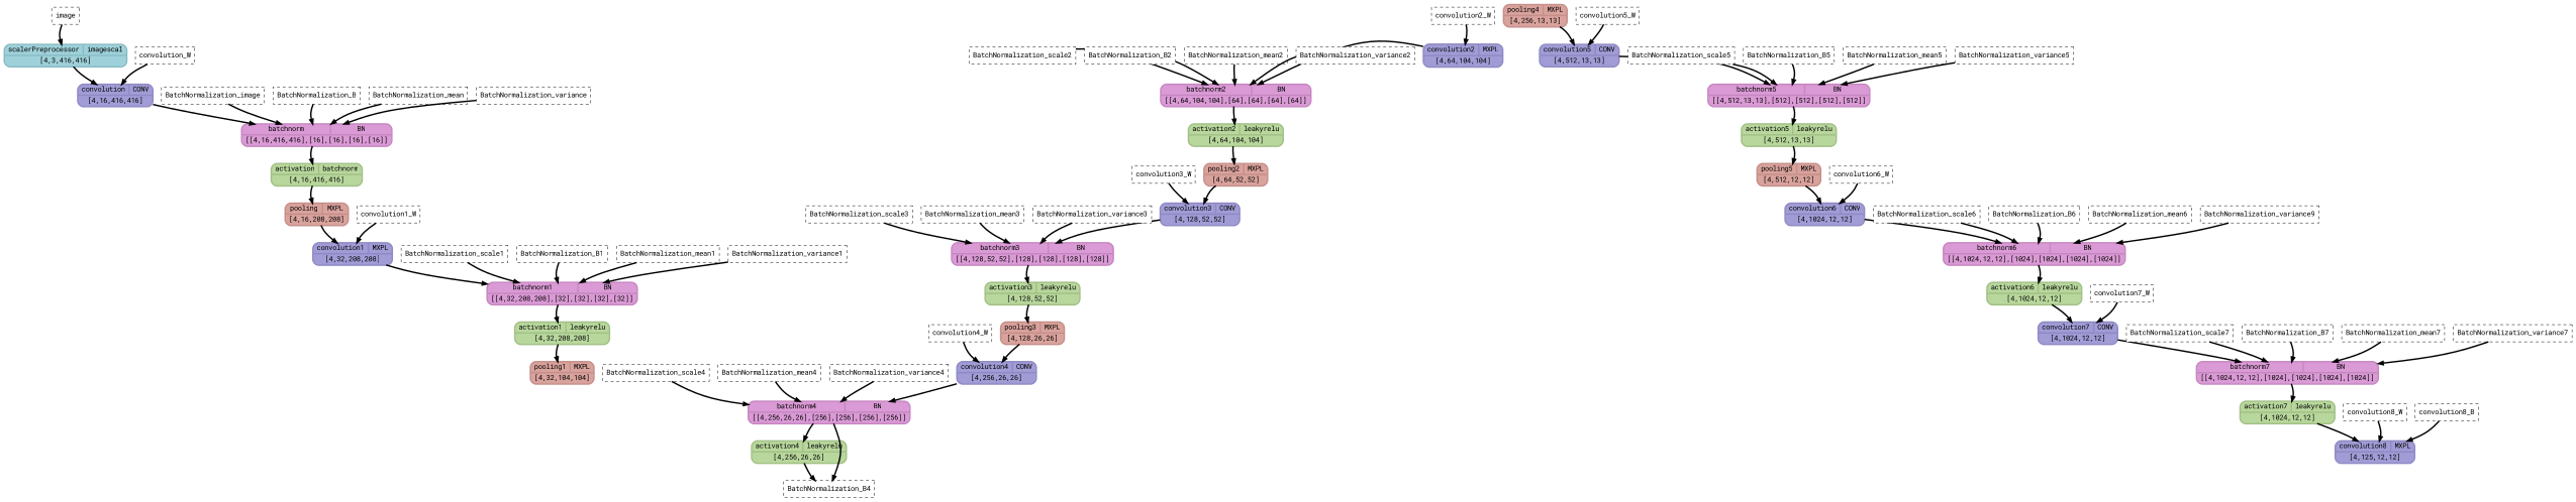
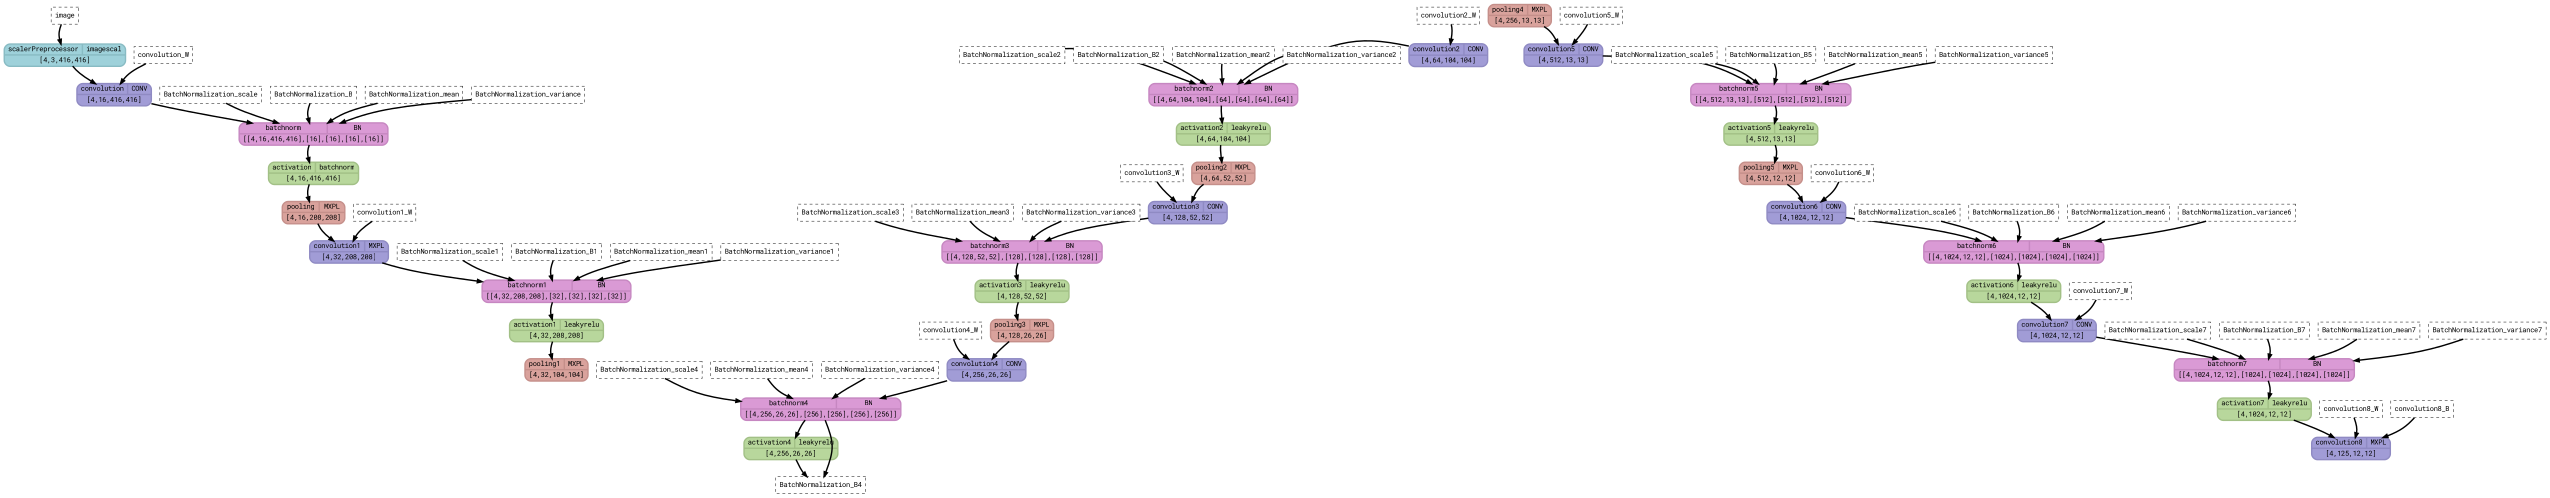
  strict digraph {
    fontname="Roboto Mono"
    overlap_shrink=true
    rankdir=TB
    splines=curved
    node [fillcolor=white fontname="Roboto Mono" shape=box style="filled,dashed" type=constant_input]
    edge [fontname="Roboto Mono" penwidth=3]
    n1 [label=image]
    n2 [color="#88bbc3" fillcolor="#9ed1da" fontcolor="#000000" inputs=image label="{ {scalerPreprocessor  | imagescal} | [4,3,416,416] }" outputs=image2 penwidth=3 shape=Mrecord style=filled type=ImageScaler]
    n3 [color="#8f8ac3" fillcolor="#a19cd6" fontcolor="#000000" inputs="image2;convolution_W" label="{ {convolution  | CONV} | [4,16,416,416] }" outputs=convolution2d_1_output penwidth=3 shape=Mrecord style=filled type=Conv]
    n4 [color="#c687c1" fillcolor="#da9ad5" fontcolor="#000000" inputs="convolution2d_1_output;BatchNormalization_scale;BatchNormalization_B;BatchNormalization_mean;BatchNormalization_variance" label="{ {batchnorm  | BN} | [[4,16,416,416],[16],[16],[16],[16]] }" outputs=batchnormalization_1_output penwidth=3 shape=Mrecord style=filled type=BatchNormalization]
    n5 [label=convolution_W]
    n6 [color="#a2c086" fillcolor="#b8d79c" fontcolor="#000000" inputs=batchnormalization_1_output label="{ {activation  | batchnorm} | [4,16,416,416] }" outputs=leakyrelu_1_output penwidth=3 shape=Mrecord style=filled type=LeakyRelu]
-   n7 [label=BatchNormalization_image]
+   n7 [label=BatchNormalization_scale]
    n8 [label=BatchNormalization_B]
    n9 [label=BatchNormalization_mean]
    n10 [label=BatchNormalization_variance]
    n11 [color="#c58f8a" fillcolor="#d9a29c" fontcolor="#000000" inputs=leakyrelu_1_output label="{ {pooling  | MXPL} | [4,16,208,208] }" outputs=maxpooling2d_1_output penwidth=3 shape=Mrecord style=filled type=MaxPool]
    n12 [color="#8f8ac3" fillcolor="#a19cd6" fontcolor="#000000" inputs="maxpooling2d_1_output;convolution1_W" label="{ {convolution1  | MXPL} | [4,32,208,208] }" outputs=convolution2d_2_output penwidth=3 shape=Mrecord style=filled type=Conv]
    n13 [color="#c687c1" fillcolor="#da9ad5" fontcolor="#000000" inputs="convolution2d_2_output;BatchNormalization_scale1;BatchNormalization_B1;BatchNormalization_mean1;BatchNormalization_variance1" label="{ {batchnorm1  | BN} | [[4,32,208,208],[32],[32],[32],[32]] }" outputs=batchnormalization_2_output penwidth=3 shape=Mrecord style=filled type=BatchNormalization]
    n14 [label=convolution1_W]
    n15 [color="#a2c086" fillcolor="#b8d79c" fontcolor="#000000" inputs=batchnormalization_2_output label="{ {activation1  | leakyrelu} | [4,32,208,208] }" outputs=leakyrelu_2_output penwidth=3 shape=Mrecord style=filled type=LeakyRelu]
    n16 [label=BatchNormalization_scale1]
    n17 [label=BatchNormalization_B1]
    n18 [label=BatchNormalization_mean1]
    n19 [label=BatchNormalization_variance1]
    n20 [color="#c58f8a" fillcolor="#d9a29c" fontcolor="#000000" inputs=leakyrelu_2_output label="{ {pooling1  | MXPL} | [4,32,104,104] }" outputs=maxpooling2d_2_output penwidth=3 shape=Mrecord style=filled type=MaxPool]
-   n21 [color="#8f8ac3" fillcolor="#a19cd6" fontcolor="#000000" inputs="maxpooling2d_2_output;convolution2_W" label="{ {convolution2  | MXPL} | [4,64,104,104] }" outputs=convolution2d_3_output penwidth=3 shape=Mrecord style=filled type=Conv]
+   n21 [color="#8f8ac3" fillcolor="#a19cd6" fontcolor="#000000" inputs="maxpooling2d_2_output;convolution2_W" label="{ {convolution2  | CONV} | [4,64,104,104] }" outputs=convolution2d_3_output penwidth=3 shape=Mrecord style=filled type=Conv]
    n22 [color="#c687c1" fillcolor="#da9ad5" fontcolor="#000000" inputs="convolution2d_3_output;BatchNormalization_scale2;BatchNormalization_B2;BatchNormalization_mean2;BatchNormalization_variance2" label="{ {batchnorm2  | BN} | [[4,64,104,104],[64],[64],[64],[64]] }" outputs=batchnormalization_3_output penwidth=3 shape=Mrecord style=filled type=BatchNormalization]
    n23 [label=convolution2_W]
    n24 [color="#a2c086" fillcolor="#b8d79c" fontcolor="#000000" inputs=batchnormalization_3_output label="{ {activation2  | leakyrelu} | [4,64,104,104] }" outputs=leakyrelu_3_output penwidth=3 shape=Mrecord style=filled type=LeakyRelu]
    n25 [label=BatchNormalization_scale2]
    n26 [label=BatchNormalization_B2]
    n27 [label=BatchNormalization_mean2]
    n28 [label=BatchNormalization_variance2]
    n29 [color="#c58f8a" fillcolor="#d9a29c" fontcolor="#000000" inputs=leakyrelu_3_output label="{ {pooling2  | MXPL} | [4,64,52,52] }" outputs=maxpooling2d_3_output penwidth=3 shape=Mrecord style=filled type=MaxPool]
    n30 [color="#8f8ac3" fillcolor="#a19cd6" fontcolor="#000000" inputs="maxpooling2d_3_output;convolution3_W" label="{ {convolution3  | CONV} | [4,128,52,52] }" outputs=convolution2d_4_output penwidth=3 shape=Mrecord style=filled type=Conv]
    n31 [color="#c687c1" fillcolor="#da9ad5" fontcolor="#000000" inputs="convolution2d_4_output;BatchNormalization_scale3;BatchNormalization_B3;BatchNormalization_mean3;BatchNormalization_variance3" label="{ {batchnorm3  | BN} | [[4,128,52,52],[128],[128],[128],[128]] }" outputs=batchnormalization_4_output penwidth=3 shape=Mrecord style=filled type=BatchNormalization]
    n32 [label=convolution3_W]
    n33 [color="#a2c086" fillcolor="#b8d79c" fontcolor="#000000" inputs=batchnormalization_4_output label="{ {activation3  | leakyrelu} | [4,128,52,52] }" outputs=leakyrelu_4_output penwidth=3 shape=Mrecord style=filled type=LeakyRelu]
    n34 [label=BatchNormalization_scale3]
    n35 [label=BatchNormalization_mean3]
    n36 [label=BatchNormalization_variance3]
    n37 [color="#c58f8a" fillcolor="#d9a29c" fontcolor="#000000" inputs=leakyrelu_4_output label="{ {pooling3  | MXPL} | [4,128,26,26] }" outputs=maxpooling2d_4_output penwidth=3 shape=Mrecord style=filled type=MaxPool]
    n38 [color="#8f8ac3" fillcolor="#a19cd6" fontcolor="#000000" inputs="maxpooling2d_4_output;convolution4_W" label="{ {convolution4  | CONV} | [4,256,26,26] }" outputs=convolution2d_5_output penwidth=3 shape=Mrecord style=filled type=Conv]
    n39 [color="#c687c1" fillcolor="#da9ad5" fontcolor="#000000" inputs="convolution2d_5_output;BatchNormalization_scale4;BatchNormalization_B4;BatchNormalization_mean4;BatchNormalization_variance4" label="{ {batchnorm4  | BN} | [[4,256,26,26],[256],[256],[256],[256]] }" outputs=batchnormalization_5_output penwidth=3 shape=Mrecord style=filled type=BatchNormalization]
    n40 [label=convolution4_W]
    n41 [color="#a2c086" fillcolor="#b8d79c" fontcolor="#000000" inputs=batchnormalization_5_output label="{ {activation4  | leakyrelu} | [4,256,26,26] }" outputs=leakyrelu_5_output penwidth=3 shape=Mrecord style=filled type=LeakyRelu]
    n42 [label=BatchNormalization_scale4]
    n43 [label=BatchNormalization_B4]
    n44 [label=BatchNormalization_mean4]
    n45 [label=BatchNormalization_variance4]
    n46 [color="#c58f8a" fillcolor="#d9a29c" fontcolor="#000000" inputs=leakyrelu_5_output label="{ {pooling4  | MXPL} | [4,256,13,13] }" outputs=maxpooling2d_5_output penwidth=3 shape=Mrecord style=filled type=MaxPool]
    n47 [color="#8f8ac3" fillcolor="#a19cd6" fontcolor="#000000" inputs="maxpooling2d_5_output;convolution5_W" label="{ {convolution5  | CONV} | [4,512,13,13] }" outputs=convolution2d_6_output penwidth=3 shape=Mrecord style=filled type=Conv]
    n48 [color="#c687c1" fillcolor="#da9ad5" fontcolor="#000000" inputs="convolution2d_6_output;BatchNormalization_scale5;BatchNormalization_B5;BatchNormalization_mean5;BatchNormalization_variance5" label="{ {batchnorm5  | BN} | [[4,512,13,13],[512],[512],[512],[512]] }" outputs=batchnormalization_6_output penwidth=3 shape=Mrecord style=filled type=BatchNormalization]
    n49 [label=convolution5_W]
    n50 [color="#a2c086" fillcolor="#b8d79c" fontcolor="#000000" inputs=batchnormalization_6_output label="{ {activation5  | leakyrelu} | [4,512,13,13] }" outputs=leakyrelu_6_output penwidth=3 shape=Mrecord style=filled type=LeakyRelu]
    n51 [label=BatchNormalization_scale5]
    n52 [label=BatchNormalization_B5]
    n53 [label=BatchNormalization_mean5]
    n54 [label=BatchNormalization_variance5]
    n55 [color="#c58f8a" fillcolor="#d9a29c" fontcolor="#000000" inputs=leakyrelu_6_output label="{ {pooling5  | MXPL} | [4,512,12,12] }" outputs=maxpooling2d_6_output penwidth=3 shape=Mrecord style=filled type=MaxPool]
    n56 [color="#8f8ac3" fillcolor="#a19cd6" fontcolor="#000000" inputs="maxpooling2d_6_output;convolution6_W" label="{ {convolution6  | CONV} | [4,1024,12,12] }" outputs=convolution2d_7_output penwidth=3 shape=Mrecord style=filled type=Conv]
    n57 [color="#c687c1" fillcolor="#da9ad5" fontcolor="#000000" inputs="convolution2d_7_output;BatchNormalization_scale6;BatchNormalization_B6;BatchNormalization_mean6;BatchNormalization_variance6" label="{ {batchnorm6  | BN} | [[4,1024,12,12],[1024],[1024],[1024],[1024]] }" outputs=batchnormalization_7_output penwidth=3 shape=Mrecord style=filled type=BatchNormalization]
    n58 [label=convolution6_W]
    n59 [color="#a2c086" fillcolor="#b8d79c" fontcolor="#000000" inputs=batchnormalization_7_output label="{ {activation6  | leakyrelu} | [4,1024,12,12] }" outputs=leakyrelu_7_output penwidth=3 shape=Mrecord style=filled type=LeakyRelu]
    n60 [label=BatchNormalization_scale6]
    n61 [label=BatchNormalization_B6]
    n62 [label=BatchNormalization_mean6]
-   n63 [label=BatchNormalization_variance9]
+   n63 [label=BatchNormalization_variance6]
    n64 [color="#8f8ac3" fillcolor="#a19cd6" fontcolor="#000000" inputs="leakyrelu_7_output;convolution7_W" label="{ {convolution7  | CONV} | [4,1024,12,12] }" outputs=convolution2d_8_output penwidth=3 shape=Mrecord style=filled type=Conv]
    n65 [color="#c687c1" fillcolor="#da9ad5" fontcolor="#000000" inputs="convolution2d_8_output;BatchNormalization_scale7;BatchNormalization_B7;BatchNormalization_mean7;BatchNormalization_variance7" label="{ {batchnorm7  | BN} | [[4,1024,12,12],[1024],[1024],[1024],[1024]] }" outputs=batchnormalization_8_output penwidth=3 shape=Mrecord style=filled type=BatchNormalization]
    n66 [label=convolution7_W]
    n67 [color="#a2c086" fillcolor="#b8d79c" fontcolor="#000000" inputs=batchnormalization_8_output label="{ {activation7  | leakyrelu} | [4,1024,12,12] }" outputs=leakyrelu_8_output penwidth=3 shape=Mrecord style=filled type=LeakyRelu]
    n68 [label=BatchNormalization_scale7]
    n69 [label=BatchNormalization_B7]
    n70 [label=BatchNormalization_mean7]
    n71 [label=BatchNormalization_variance7]
    n72 [color="#8f8ac3" fillcolor="#a19cd6" fontcolor="#000000" inputs="leakyrelu_8_output;convolution8_W;convolution8_B" label="{ {convolution8  | MXPL} | [4,125,12,12] }" outputs=grid penwidth=3 shape=Mrecord style=filled type=Conv]
    n73 [label=convolution8_W]
    n74 [label=convolution8_B]
    n1 -> n2
    n2 -> n3
    n3 -> n4
    n4 -> n6
    n5 -> n3
    n6 -> n11
    n7 -> n4
    n8 -> n4
    n9 -> n4
    n10 -> n4
    n11 -> n12
    n12 -> n13
    n13 -> n15
    n14 -> n12
    n15 -> n20
    n16 -> n13
    n17 -> n13
    n18 -> n13
    n19 -> n13
    n21 -> n22
    n22 -> n24
    n23 -> n21
    n24 -> n29
    n25 -> n22
    n26 -> n22
    n27 -> n22
    n28 -> n22
    n29 -> n30
    n30 -> n31
    n31 -> n33
    n32 -> n30
    n33 -> n37
    n34 -> n31
    n35 -> n31
    n36 -> n31
    n37 -> n38
    n38 -> n39
    n39 -> n41
    n40 -> n38
    n41 -> n43
    n42 -> n39
    n43 -> n39
    n44 -> n39
    n45 -> n39
    n46 -> n47
    n47 -> n48
    n48 -> n50
    n49 -> n47
    n50 -> n55
    n51 -> n48
    n52 -> n48
    n53 -> n48
    n54 -> n48
    n55 -> n56
    n56 -> n57
    n57 -> n59
    n58 -> n56
    n59 -> n64
    n60 -> n57
    n61 -> n57
    n62 -> n57
    n63 -> n57
    n64 -> n65
    n65 -> n67
    n66 -> n64
    n67 -> n72
    n68 -> n65
    n69 -> n65
    n70 -> n65
    n71 -> n65
    n73 -> n72
    n74 -> n72
  }
